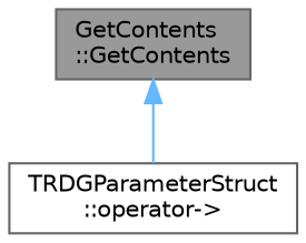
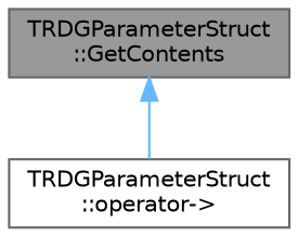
  digraph {
    rankdir=TB
    node [fontname=Helvetica fontsize=10 shape=box style=filled]
-   n1 [color=gray40 fillcolor=grey60 fontcolor=black height=0.2 label="GetContents\l::GetContents" width=0.4]
+   n1 [color=gray40 fillcolor=grey60 fontcolor=black height=0.2 label="TRDGParameterStruct\l::GetContents" width=0.4]
    n2 [color=grey40 fillcolor=white height=0.2 label="TRDGParameterStruct\l::operator-\>" width=0.4]
    n1 -> n2 [color=steelblue1 dir=back fontname=Helvetica fontsize=10 labelfontname=Helvetica labelfontsize=10 style=solid]
  }
